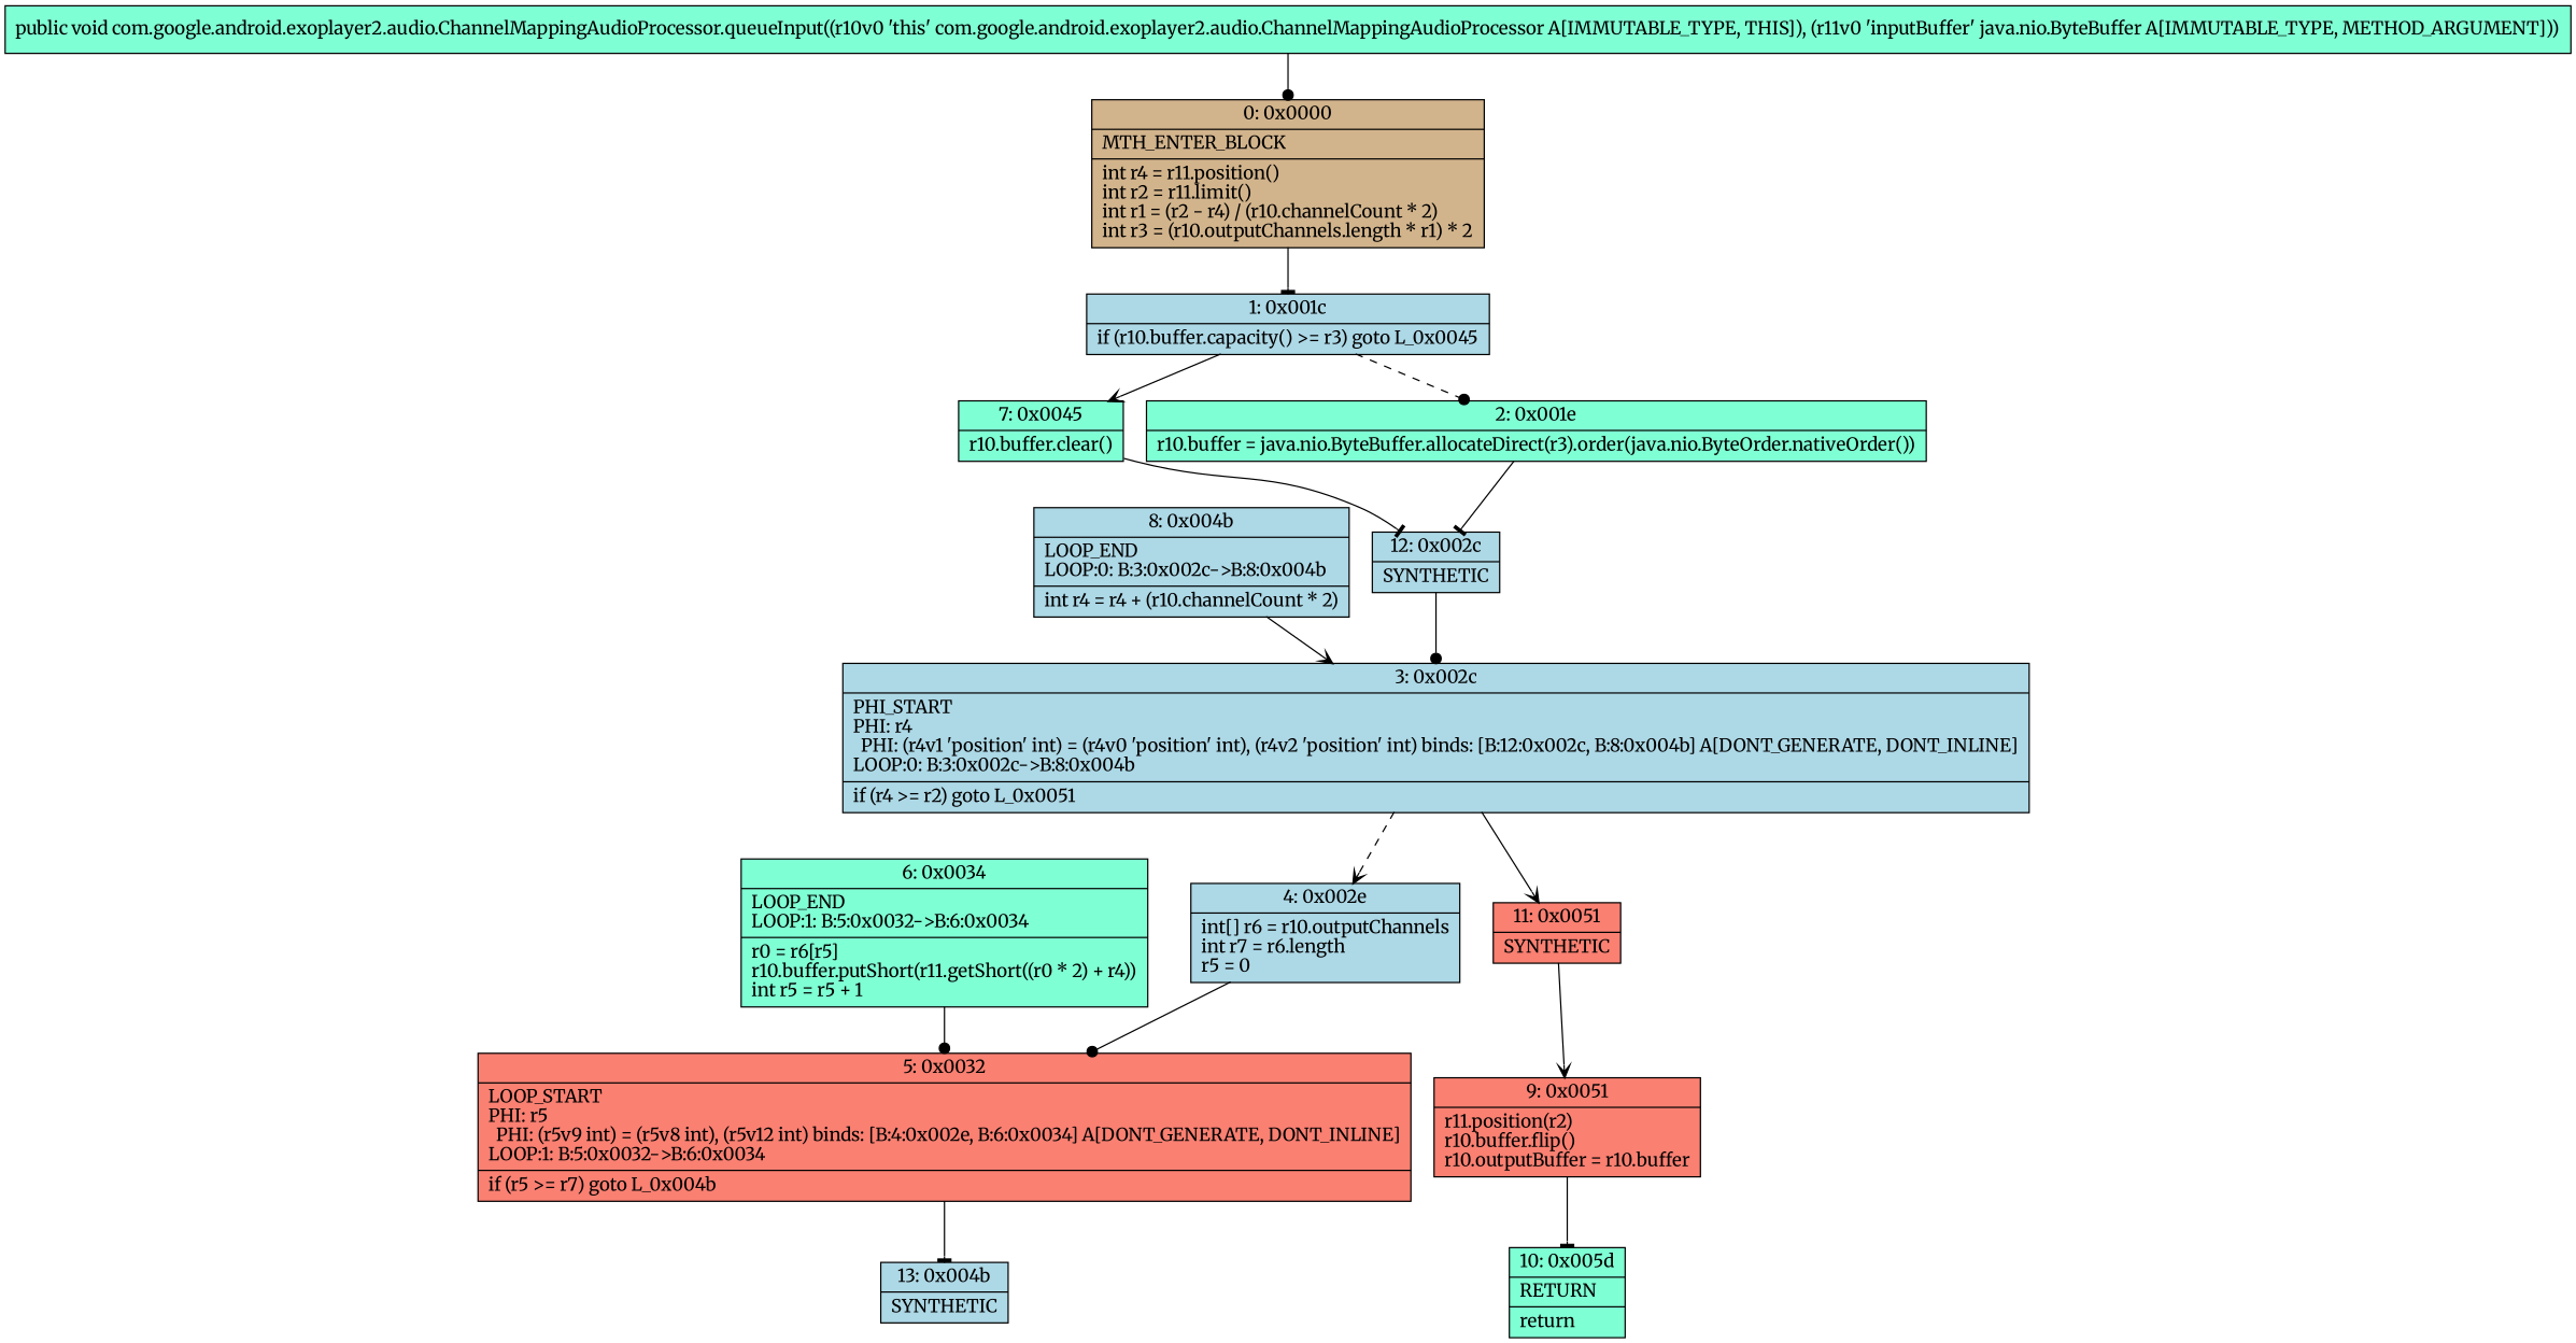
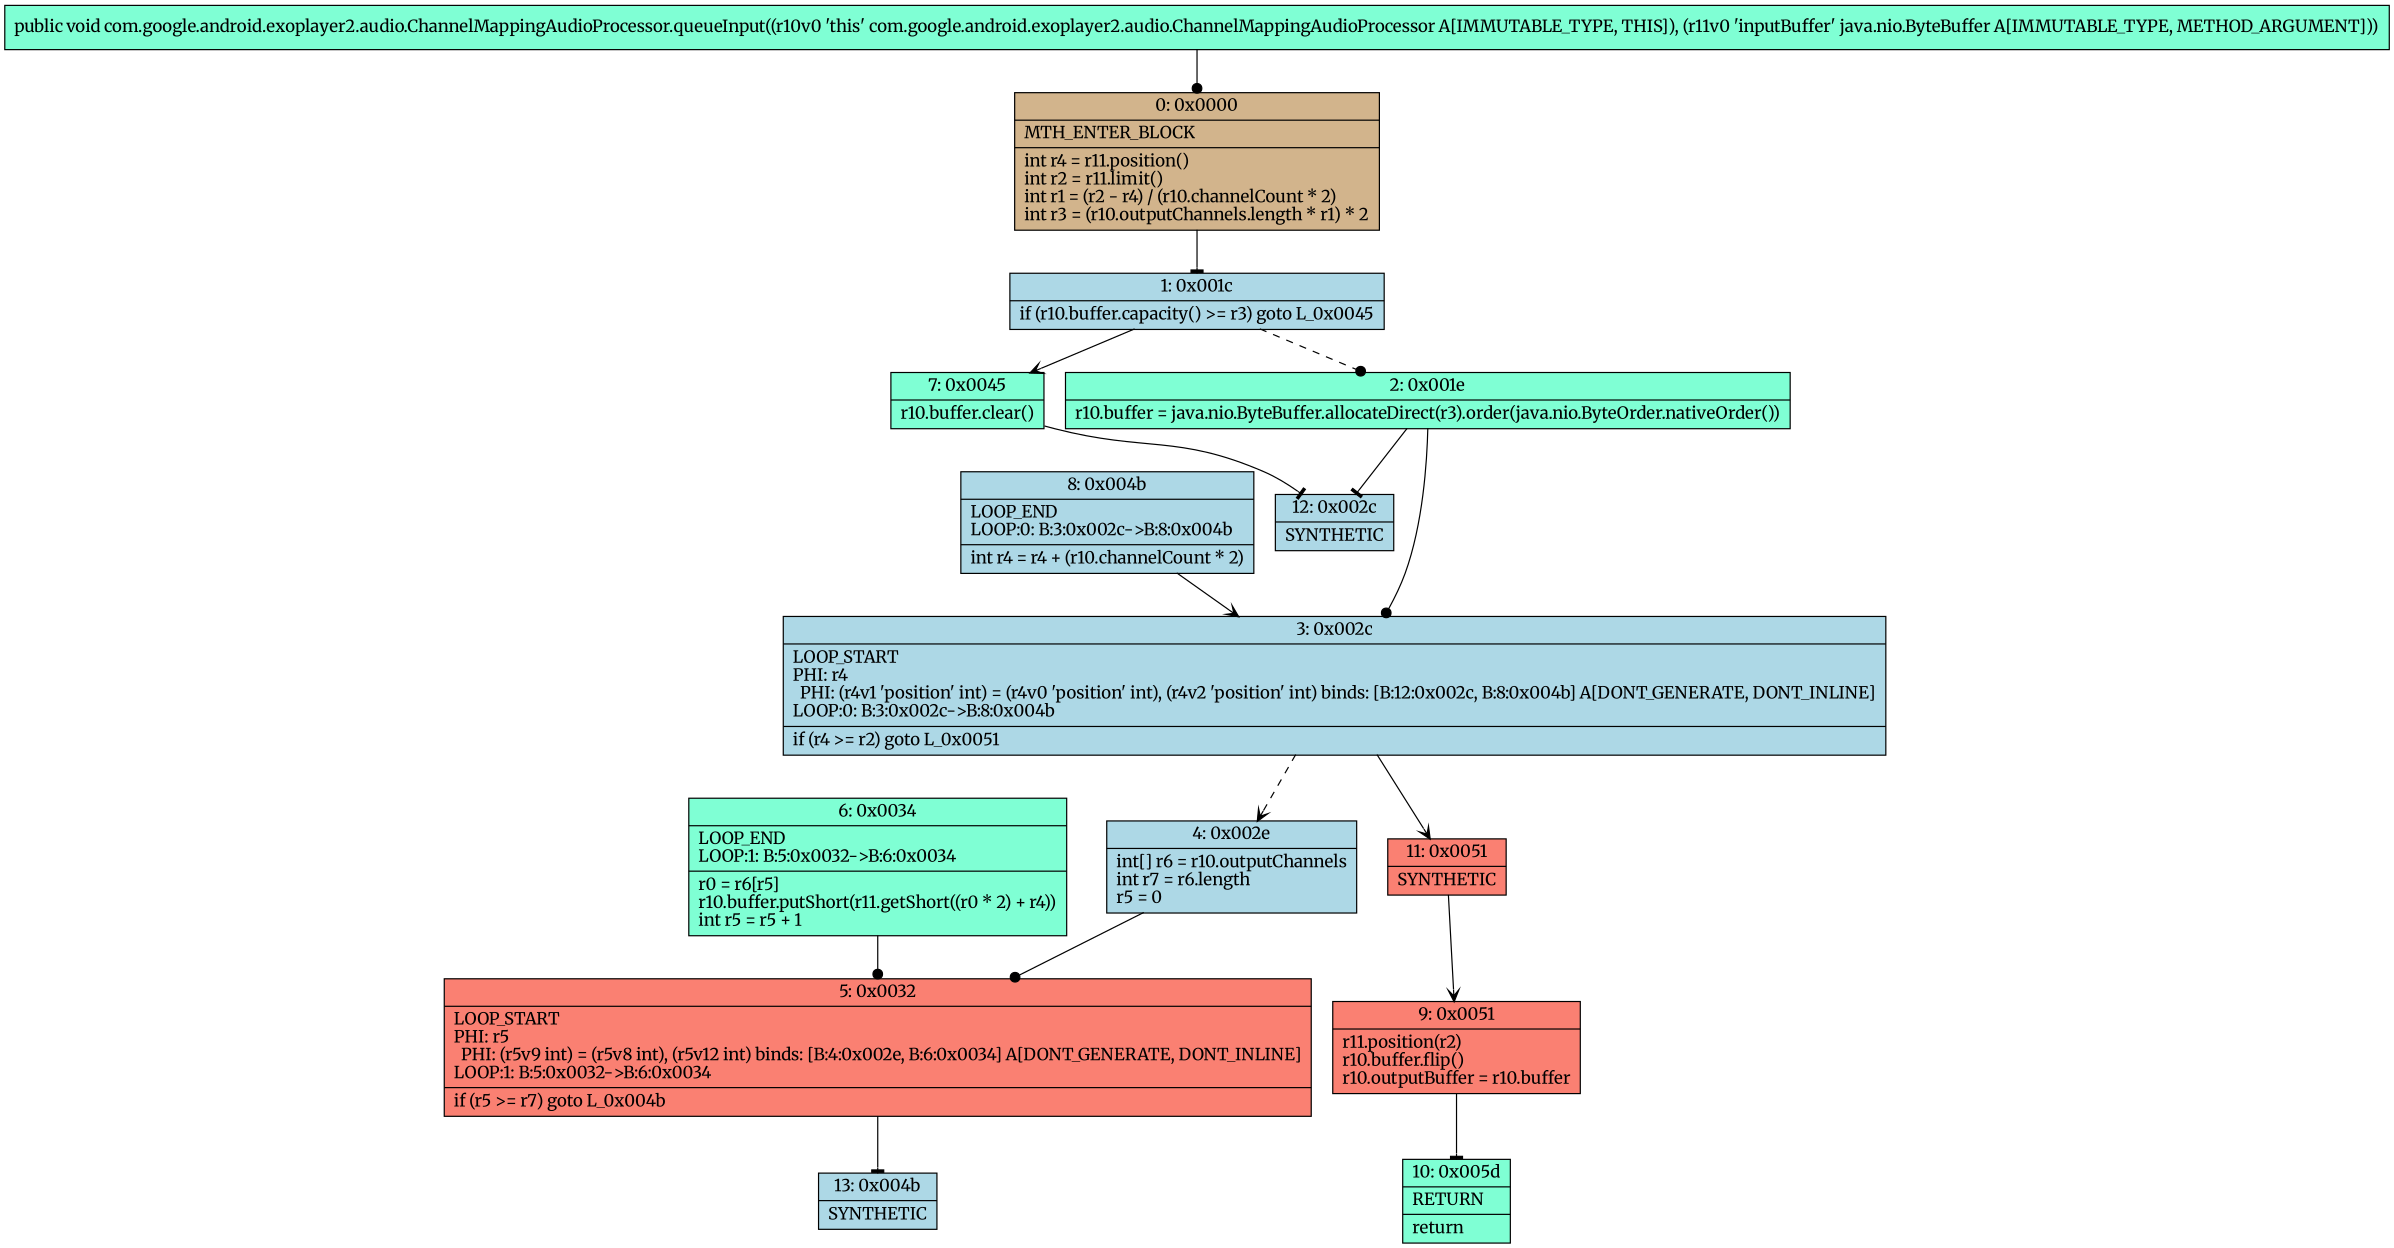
  digraph {
    fontname=Merriweather
    node [fillcolor=lightblue fontname=Merriweather shape=record style=filled]
    edge [arrowhead=tee fontname=Merriweather]
    n1 [fillcolor=tan label="{0\:\ 0x0000|MTH_ENTER_BLOCK\l|int r4 = r11.position()\lint r2 = r11.limit()\lint r1 = (r2 \- r4) \/ (r10.channelCount * 2)\lint r3 = (r10.outputChannels.length * r1) * 2\l}"]
    n2 [label="{1\:\ 0x001c|if (r10.buffer.capacity() \>= r3) goto L_0x0045\l}"]
    n3 [fillcolor=aquamarine label="{2\:\ 0x001e|r10.buffer = java.nio.ByteBuffer.allocateDirect(r3).order(java.nio.ByteOrder.nativeOrder())\l}"]
    n4 [fillcolor=aquamarine label="{7\:\ 0x0045|r10.buffer.clear()\l}"]
    n5 [label="{12\:\ 0x002c|SYNTHETIC\l}"]
-   n6 [label="{3\:\ 0x002c|PHI_START\lPHI: r4 \l  PHI: (r4v1 'position' int) = (r4v0 'position' int), (r4v2 'position' int) binds: [B:12:0x002c, B:8:0x004b] A[DONT_GENERATE, DONT_INLINE]\lLOOP:0: B:3:0x002c\-\>B:8:0x004b\l|if (r4 \>= r2) goto L_0x0051\l}"]
+   n6 [label="{3\:\ 0x002c|LOOP_START\lPHI: r4 \l  PHI: (r4v1 'position' int) = (r4v0 'position' int), (r4v2 'position' int) binds: [B:12:0x002c, B:8:0x004b] A[DONT_GENERATE, DONT_INLINE]\lLOOP:0: B:3:0x002c\-\>B:8:0x004b\l|if (r4 \>= r2) goto L_0x0051\l}"]
    n7 [label="{4\:\ 0x002e|int[] r6 = r10.outputChannels\lint r7 = r6.length\lr5 = 0\l}"]
    n8 [fillcolor=salmon label="{11\:\ 0x0051|SYNTHETIC\l}"]
    n9 [fillcolor=salmon label="{5\:\ 0x0032|LOOP_START\lPHI: r5 \l  PHI: (r5v9 int) = (r5v8 int), (r5v12 int) binds: [B:4:0x002e, B:6:0x0034] A[DONT_GENERATE, DONT_INLINE]\lLOOP:1: B:5:0x0032\-\>B:6:0x0034\l|if (r5 \>= r7) goto L_0x004b\l}"]
    n10 [fillcolor=salmon label="{9\:\ 0x0051|r11.position(r2)\lr10.buffer.flip()\lr10.outputBuffer = r10.buffer\l}"]
    n11 [label="{13\:\ 0x004b|SYNTHETIC\l}"]
    n12 [fillcolor=aquamarine label="{6\:\ 0x0034|LOOP_END\lLOOP:1: B:5:0x0032\-\>B:6:0x0034\l|r0 = r6[r5]\lr10.buffer.putShort(r11.getShort((r0 * 2) + r4))\lint r5 = r5 + 1\l}"]
    n13 [label="{8\:\ 0x004b|LOOP_END\lLOOP:0: B:3:0x002c\-\>B:8:0x004b\l|int r4 = r4 + (r10.channelCount * 2)\l}"]
    n14 [fillcolor=aquamarine label="{10\:\ 0x005d|RETURN\l|return\l}"]
    n15 [fillcolor=aquamarine label="{public void com.google.android.exoplayer2.audio.ChannelMappingAudioProcessor.queueInput((r10v0 'this' com.google.android.exoplayer2.audio.ChannelMappingAudioProcessor A[IMMUTABLE_TYPE, THIS]), (r11v0 'inputBuffer' java.nio.ByteBuffer A[IMMUTABLE_TYPE, METHOD_ARGUMENT])) }"]
    n1 -> n2
    n2 -> n3 [arrowhead=dot style=dashed]
    n2 -> n4 [arrowhead=vee]
    n3 -> n5
    n4 -> n5
-   n5 -> n6 [arrowhead=dot]
+   n3 -> n6 [arrowhead=dot]
    n6 -> n7 [arrowhead=vee style=dashed]
    n6 -> n8 [arrowhead=vee]
    n7 -> n9 [arrowhead=dot]
    n8 -> n10 [arrowhead=vee]
    n9 -> n11
    n10 -> n14
    n12 -> n9 [arrowhead=dot]
    n13 -> n6 [arrowhead=vee]
    n15 -> n1 [arrowhead=dot]
  }
